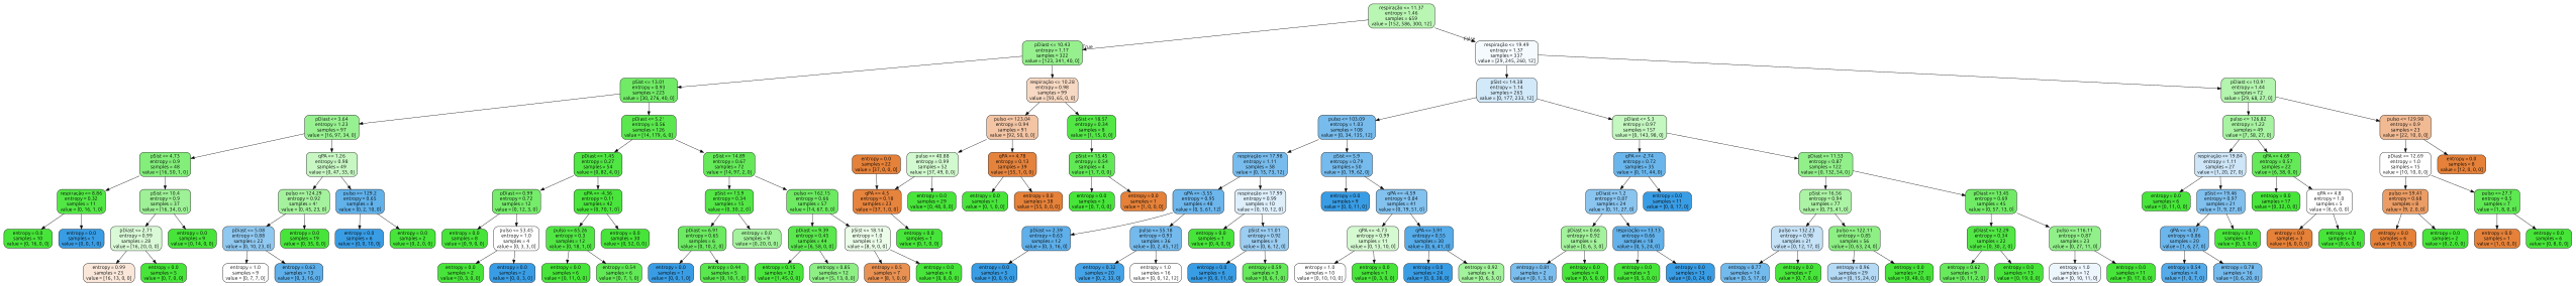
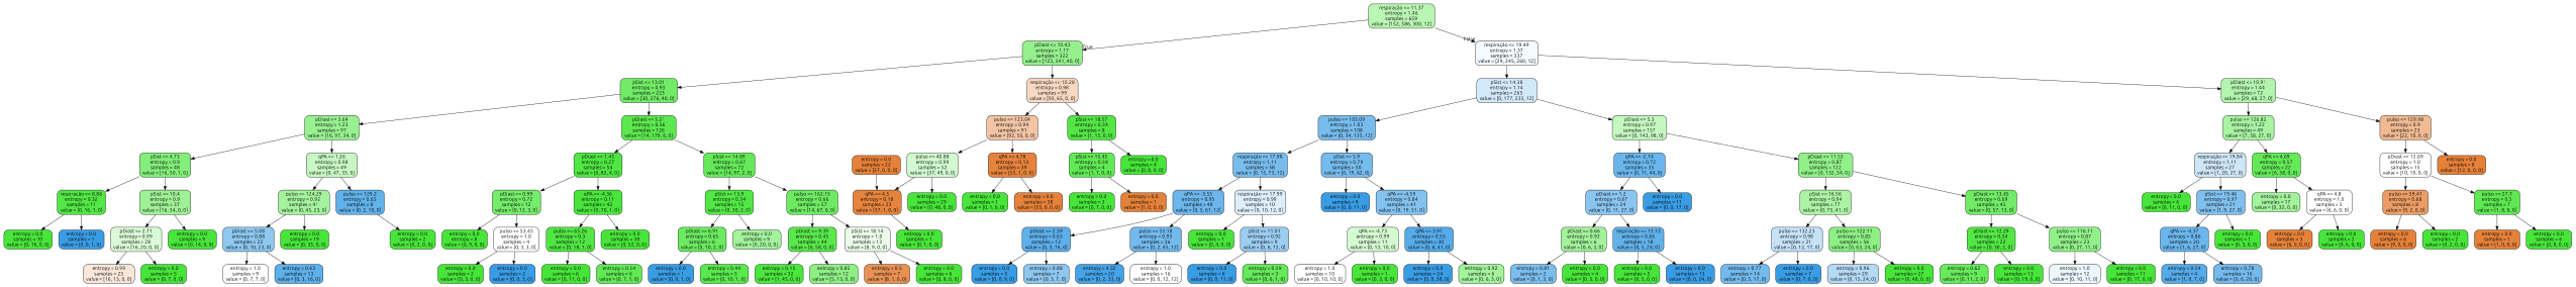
  digraph {
    fontname=Ubuntu
    node [color=black fillcolor="#47e539" fontname=Ubuntu shape=box style="filled, rounded"]
    edge [fontname=Ubuntu]
    n1 [fillcolor="#b9f5b3" label="respiração <= 11.37\nentropy = 1.46\nsamples = 659\nvalue = [152, 586, 300, 12]"]
    n2 [fillcolor="#96f08e" label="pDiast <= 10.43\nentropy = 1.17\nsamples = 322\nvalue = [123, 341, 40, 0]"]
    n3 [fillcolor="#f5fafe" label="respiração <= 19.49\nentropy = 1.37\nsamples = 337\nvalue = [29, 245, 260, 12]"]
    n4 [fillcolor="#71eb66" label="pSist <= 13.01\nentropy = 0.93\nsamples = 223\nvalue = [30, 276, 40, 0]"]
    n5 [fillcolor="#f7d9c3" label="respiração <= 10.28\nentropy = 0.98\nsamples = 99\nvalue = [93, 65, 0, 0]"]
    n6 [fillcolor="#d2e9f9" label="pSist <= 14.38\nentropy = 1.14\nsamples = 265\nvalue = [0, 177, 233, 12]"]
    n7 [fillcolor="#b3f4ae" label="pDiast <= 10.91\nentropy = 1.44\nsamples = 72\nvalue = [29, 68, 27, 0]"]
    n8 [fillcolor="#98f191" label="pDiast <= 3.64\nentropy = 1.23\nsamples = 97\nvalue = [16, 97, 34, 0]"]
    n9 [fillcolor="#5be84e" label="pDiast <= 5.21\nentropy = 0.56\nsamples = 126\nvalue = [14, 179, 6, 0]"]
    n10 [fillcolor="#f3c5a5" label="pulso <= 123.04\nentropy = 0.94\nsamples = 91\nvalue = [92, 50, 0, 0]"]
    n11 [fillcolor="#53e746" label="pSist <= 18.57\nentropy = 0.34\nsamples = 8\nvalue = [1, 15, 0, 0]"]
    n12 [fillcolor="#84ee7b" label="pSist <= 4.73\nentropy = 0.9\nsamples = 48\nvalue = [16, 50, 1, 0]"]
    n13 [fillcolor="#c8f7c4" label="qPA <= 1.26\nentropy = 0.98\nsamples = 49\nvalue = [0, 47, 33, 0]"]
    n14 [fillcolor="#50e643" label="pDiast <= 1.45\nentropy = 0.27\nsamples = 54\nvalue = [0, 82, 4, 0]"]
    n15 [fillcolor="#65e959" label="pSist <= 14.89\nentropy = 0.67\nsamples = 72\nvalue = [14, 97, 2, 0]"]
    n16 [fillcolor="#52e745" label="respiração <= 8.86\nentropy = 0.32\nsamples = 11\nvalue = [0, 16, 1, 0]"]
    n17 [fillcolor="#9ef196" label="pSist <= 10.4\nentropy = 0.9\nsamples = 37\nvalue = [16, 34, 0, 0]"]
    n18 [fillcolor="#a5f29e" label="pulso <= 124.29\nentropy = 0.92\nsamples = 41\nvalue = [0, 45, 23, 0]"]
    n19 [fillcolor="#61b1ea" label="pulso <= 129.2\nentropy = 0.65\nsamples = 8\nvalue = [0, 2, 10, 0]"]
    n20 [label="entropy = 0.0\nsamples = 10\nvalue = [0, 16, 0, 0]"]
    n21 [fillcolor="#399de5" label="entropy = 0.0\nsamples = 1\nvalue = [0, 0, 1, 0]"]
    n22 [fillcolor="#dafad7" label="pDiast <= 2.71\nentropy = 0.99\nsamples = 28\nvalue = [16, 20, 0, 0]"]
    n23 [label="entropy = 0.0\nsamples = 9\nvalue = [0, 14, 0, 0]"]
    n24 [fillcolor="#fae7da" label="entropy = 0.99\nsamples = 23\nvalue = [16, 13, 0, 0]"]
    n25 [label="entropy = 0.0\nsamples = 5\nvalue = [0, 7, 0, 0]"]
    n26 [fillcolor="#8fc8f0" label="pDiast <= 5.08\nentropy = 0.88\nsamples = 22\nvalue = [0, 10, 23, 0]"]
    n27 [label="entropy = 0.0\nsamples = 19\nvalue = [0, 35, 0, 0]"]
-   n28 [fillcolor="#399de5" label="entropy = 0.0\nsamples = 6\nvalue = [0, 0, 10, 0]"]
    n29 [label="entropy = 0.0\nsamples = 2\nvalue = [0, 2, 0, 0]"]
    n30 [fillcolor="#ffffff" label="entropy = 1.0\nsamples = 9\nvalue = [0, 7, 7, 0]"]
    n31 [fillcolor="#5eafea" label="entropy = 0.63\nsamples = 13\nvalue = [0, 3, 16, 0]"]
    n32 [fillcolor="#75ec6a" label="pDiast <= 0.99\nentropy = 0.72\nsamples = 12\nvalue = [0, 12, 3, 0]"]
    n33 [fillcolor="#4ae53c" label="qPA <= -4.36\nentropy = 0.11\nsamples = 42\nvalue = [0, 70, 1, 0]"]
    n34 [fillcolor="#53e746" label="pSist <= 13.9\nentropy = 0.34\nsamples = 15\nvalue = [0, 30, 2, 0]"]
    n35 [fillcolor="#6dea62" label="pulso <= 162.15\nentropy = 0.66\nsamples = 57\nvalue = [14, 67, 0, 0]"]
-   n36 [label="entropy = 0.0\nsamples = 8\nvalue = [0, 9, 0, 0]"]
+   n36 [label="entropy = 0.0\nentropy = 8\nvalue = [0, 9, 0, 0]"]
    n37 [fillcolor="#ffffff" label="pulso <= 53.45\nentropy = 1.0\nsamples = 4\nvalue = [0, 3, 3, 0]"]
    n38 [fillcolor="#51e644" label="pulso <= 65.26\nentropy = 0.3\nsamples = 12\nvalue = [0, 18, 1, 0]"]
    n39 [label="entropy = 0.0\nsamples = 30\nvalue = [0, 52, 0, 0]"]
    n40 [label="entropy = 0.0\nsamples = 2\nvalue = [0, 3, 0, 0]"]
    n41 [fillcolor="#399de5" label="entropy = 0.0\nsamples = 2\nvalue = [0, 0, 3, 0]"]
    n42 [label="entropy = 0.0\nsamples = 6\nvalue = [0, 11, 0, 0]"]
    n43 [fillcolor="#61e955" label="entropy = 0.54\nsamples = 6\nvalue = [0, 7, 1, 0]"]
    n44 [fillcolor="#6cea61" label="pDiast <= 6.91\nentropy = 0.65\nsamples = 6\nvalue = [0, 10, 2, 0]"]
    n45 [fillcolor="#a3f29c" label="entropy = 0.0\nsamples = 9\nvalue = [0, 20, 0, 0]"]
    n46 [fillcolor="#5ae84d" label="pDiast <= 9.39\nentropy = 0.45\nsamples = 44\nvalue = [6, 58, 0, 0]"]
    n47 [fillcolor="#ebfce9" label="pSist <= 18.14\nentropy = 1.0\nsamples = 13\nvalue = [8, 9, 0, 0]"]
    n48 [fillcolor="#399de5" label="entropy = 0.0\nsamples = 1\nvalue = [0, 0, 1, 0]"]
    n49 [fillcolor="#59e84d" label="entropy = 0.44\nsamples = 5\nvalue = [0, 10, 1, 0]"]
    n50 [fillcolor="#4be63d" label="entropy = 0.15\nsamples = 32\nvalue = [1, 45, 0, 0]"]
    n51 [fillcolor="#8eef85" label="entropy = 0.85\nsamples = 12\nvalue = [5, 13, 0, 0]"]
    n52 [fillcolor="#e89152" label="entropy = 0.5\nsamples = 7\nvalue = [8, 1, 0, 0]"]
    n53 [label="entropy = 0.0\nsamples = 6\nvalue = [0, 8, 0, 0]"]
    n54 [fillcolor="#d2f9cf" label="pulso <= 40.88\nentropy = 0.99\nsamples = 52\nvalue = [37, 49, 0, 0]"]
    n55 [fillcolor="#e5833d" label="qPA <= 4.78\nentropy = 0.13\nsamples = 39\nvalue = [55, 1, 0, 0]"]
    n56 [fillcolor="#61e955" label="pSist <= 15.45\nentropy = 0.54\nsamples = 4\nvalue = [1, 7, 0, 0]"]
+   n57 [label="entropy = 0.0\nsamples = 4\nvalue = [0, 8, 0, 0]"]
    n58 [fillcolor="#e6843e" label="qPA <= 4.5\nentropy = 0.18\nsamples = 23\nvalue = [37, 1, 0, 0]"]
    n59 [label="entropy = 0.0\nsamples = 29\nvalue = [0, 48, 0, 0]"]
    n60 [label="entropy = 0.0\nsamples = 1\nvalue = [0, 1, 0, 0]"]
    n61 [fillcolor="#e58139" label="entropy = 0.0\nsamples = 38\nvalue = [55, 0, 0, 0]"]
    n62 [label="entropy = 0.0\nsamples = 1\nvalue = [0, 1, 0, 0]"]
    n63 [fillcolor="#e58139" label="entropy = 0.0\nsamples = 22\nvalue = [37, 0, 0, 0]"]
    n64 [label="entropy = 0.0\nsamples = 3\nvalue = [0, 7, 0, 0]"]
    n65 [fillcolor="#e58139" label="entropy = 0.0\nsamples = 1\nvalue = [1, 0, 0, 0]"]
    n66 [fillcolor="#77bced" label="pulso <= 103.09\nentropy = 1.03\nsamples = 108\nvalue = [0, 34, 135, 12]"]
    n67 [fillcolor="#c5f7c1" label="pDiast <= 5.3\nentropy = 0.97\nsamples = 157\nvalue = [0, 143, 98, 0]"]
    n68 [fillcolor="#a7f3a1" label="pulso <= 126.82\nentropy = 1.22\nsamples = 49\nvalue = [7, 58, 27, 0]"]
    n69 [fillcolor="#f1ba93" label="pulso <= 129.98\nentropy = 0.9\nsamples = 23\nvalue = [22, 10, 0, 0]"]
    n70 [fillcolor="#78bced" label="respiração <= 17.98\nentropy = 1.11\nsamples = 58\nvalue = [0, 15, 73, 12]"]
    n71 [fillcolor="#76bbed" label="pSist <= 5.9\nentropy = 0.79\nsamples = 50\nvalue = [0, 19, 62, 0]"]
    n72 [fillcolor="#6ab6ec" label="qPA <= -2.74\nentropy = 0.72\nsamples = 35\nvalue = [0, 11, 44, 0]"]
    n73 [fillcolor="#92f08a" label="pDiast <= 11.53\nentropy = 0.87\nsamples = 122\nvalue = [0, 132, 54, 0]"]
    n74 [fillcolor="#6cb6ec" label="qPA <= -3.55\nentropy = 0.95\nsamples = 48\nvalue = [0, 5, 61, 12]"]
    n75 [fillcolor="#deeffb" label="respiração <= 17.99\nentropy = 0.99\nsamples = 10\nvalue = [0, 10, 12, 0]"]
    n76 [fillcolor="#399de5" label="entropy = 0.0\nsamples = 9\nvalue = [0, 0, 11, 0]"]
    n77 [fillcolor="#83c2ef" label="qPA <= -4.59\nentropy = 0.84\nsamples = 41\nvalue = [0, 19, 51, 0]"]
    n78 [fillcolor="#5eafea" label="pDiast <= 2.39\nentropy = 0.63\nsamples = 12\nvalue = [0, 3, 16, 0]"]
    n79 [fillcolor="#74baed" label="pulso <= 55.18\nentropy = 0.93\nsamples = 36\nvalue = [0, 2, 45, 12]"]
    n80 [label="entropy = 0.0\nsamples = 1\nvalue = [0, 4, 0, 0]"]
    n81 [fillcolor="#9ccef2" label="pSist <= 11.01\nentropy = 0.92\nsamples = 9\nvalue = [0, 6, 12, 0]"]
    n82 [fillcolor="#399de5" label="entropy = 0.0\nsamples = 5\nvalue = [0, 0, 9, 0]"]
-   n84 [fillcolor="#45a3e7" label="entropy = 0.32\nsamples = 20\nvalue = [0, 2, 33, 0]"]
+   n83 [fillcolor="#8ec7f0" label="entropy = 0.88\nsamples = 7\nvalue = [0, 3, 7, 0]"]
+   n84 [fillcolor="#45a3e7" label="entropy = 4.32\nsamples = 20\nvalue = [0, 2, 33, 0]"]
    n85 [fillcolor="#ffffff" label="entropy = 1.0\nsamples = 16\nvalue = [0, 0, 12, 12]"]
    n86 [fillcolor="#399de5" label="entropy = 0.0\nsamples = 6\nvalue = [0, 0, 11, 0]"]
    n87 [fillcolor="#66e95a" label="entropy = 0.59\nsamples = 3\nvalue = [0, 6, 1, 0]"]
    n88 [fillcolor="#d5f9d1" label="qPA <= -4.73\nentropy = 0.99\nsamples = 11\nvalue = [0, 13, 10, 0]"]
    n89 [fillcolor="#56abe9" label="qPA <= 3.91\nentropy = 0.55\nsamples = 30\nvalue = [0, 6, 41, 0]"]
    n90 [fillcolor="#ffffff" label="entropy = 1.0\nsamples = 10\nvalue = [0, 10, 10, 0]"]
    n91 [label="entropy = 0.0\nsamples = 1\nvalue = [0, 3, 0, 0]"]
    n92 [fillcolor="#399de5" label="entropy = 0.0\nsamples = 24\nvalue = [0, 0, 38, 0]"]
    n93 [fillcolor="#a3f29c" label="entropy = 0.92\nsamples = 6\nvalue = [0, 6, 3, 0]"]
    n94 [fillcolor="#8ac5f0" label="pDiast <= 1.2\nentropy = 0.87\nsamples = 24\nvalue = [0, 11, 27, 0]"]
    n95 [fillcolor="#399de5" label="entropy = 0.0\nsamples = 11\nvalue = [0, 0, 17, 0]"]
    n96 [fillcolor="#acf3a5" label="pSist <= 16.56\nentropy = 0.94\nsamples = 77\nvalue = [0, 75, 41, 0]"]
    n97 [fillcolor="#71eb66" label="pDiast <= 13.45\nentropy = 0.69\nsamples = 45\nvalue = [0, 57, 13, 0]"]
    n98 [fillcolor="#a3f29c" label="pDiast <= 0.66\nentropy = 0.92\nsamples = 6\nvalue = [0, 6, 3, 0]"]
    n99 [fillcolor="#62b1ea" label="respiração <= 13.13\nentropy = 0.66\nsamples = 18\nvalue = [0, 5, 24, 0]"]
    n100 [fillcolor="#7bbeee" label="entropy = 0.81\nsamples = 2\nvalue = [0, 1, 3, 0]"]
    n101 [label="entropy = 0.0\nsamples = 4\nvalue = [0, 5, 0, 0]"]
    n102 [label="entropy = 0.0\nsamples = 5\nvalue = [0, 5, 0, 0]"]
    n103 [fillcolor="#399de5" label="entropy = 0.0\nsamples = 13\nvalue = [0, 0, 24, 0]"]
    n104 [fillcolor="#c5e2f7" label="pulso <= 132.23\nentropy = 0.98\nsamples = 21\nvalue = [0, 12, 17, 0]"]
    n105 [fillcolor="#8def84" label="pulso <= 122.11\nentropy = 0.85\nsamples = 56\nvalue = [0, 63, 24, 0]"]
    n106 [fillcolor="#53e746" label="pDiast <= 12.29\nentropy = 0.34\nsamples = 22\nvalue = [0, 30, 2, 0]"]
    n107 [fillcolor="#92f08a" label="pulso <= 116.11\nentropy = 0.87\nsamples = 23\nvalue = [0, 27, 11, 0]"]
    n108 [fillcolor="#73baed" label="entropy = 0.77\nsamples = 14\nvalue = [0, 5, 17, 0]"]
-   n109 [label="entropy = 0.0\nsamples = 7\nvalue = [0, 7, 0, 0]"]
+   n109 [fillcolor="#399de5" label="entropy = 0.0\nsamples = 7\nvalue = [0, 7, 0, 0]"]
    n110 [fillcolor="#b5daf5" label="entropy = 0.96\nsamples = 29\nvalue = [0, 15, 24, 0]"]
    n111 [label="entropy = 0.0\nsamples = 27\nvalue = [0, 48, 0, 0]"]
    n112 [fillcolor="#68ea5d" label="entropy = 0.62\nsamples = 9\nvalue = [0, 11, 2, 0]"]
    n113 [label="entropy = 0.0\nsamples = 13\nvalue = [0, 19, 0, 0]"]
    n114 [fillcolor="#edf6fd" label="entropy = 1.0\nsamples = 12\nvalue = [0, 10, 11, 0]"]
    n115 [label="entropy = 0.0\nsamples = 11\nvalue = [0, 17, 0, 0]"]
    n116 [fillcolor="#cee6f8" label="respiração <= 19.84\nentropy = 1.11\nsamples = 27\nvalue = [1, 20, 27, 0]"]
    n117 [fillcolor="#64e958" label="qPA <= 4.69\nentropy = 0.57\nsamples = 22\nvalue = [6, 38, 0, 0]"]
    n118 [fillcolor="#ffffff" label="pDiast <= 12.69\nentropy = 1.0\nsamples = 15\nvalue = [10, 10, 0, 0]"]
    n119 [fillcolor="#e58139" label="entropy = 0.0\nsamples = 8\nvalue = [12, 0, 0, 0]"]
    n120 [label="entropy = 0.0\nsamples = 6\nvalue = [0, 11, 0, 0]"]
    n121 [fillcolor="#80c0ee" label="pSist <= 19.46\nentropy = 0.97\nsamples = 21\nvalue = [1, 9, 27, 0]"]
-   n122 [label="entropy = 0.0\nsamples = 17\nvalue = [0, 32, 0, 0]"]
+   n122 [fillcolor="#a3f29c" label="entropy = 0.0\nsamples = 17\nvalue = [0, 32, 0, 0]"]
    n123 [fillcolor="#ffffff" label="qPA <= 4.8\nentropy = 1.0\nsamples = 5\nvalue = [6, 6, 0, 0]"]
    n124 [fillcolor="#6bb6ec" label="qPA <= -4.37\nentropy = 0.86\nsamples = 20\nvalue = [1, 6, 27, 0]"]
    n125 [label="entropy = 0.0\nsamples = 1\nvalue = [0, 3, 0, 0]"]
    n126 [fillcolor="#55abe9" label="entropy = 0.54\nsamples = 4\nvalue = [1, 0, 7, 0]"]
    n127 [fillcolor="#74baed" label="entropy = 0.78\nsamples = 16\nvalue = [0, 6, 20, 0]"]
    n128 [fillcolor="#e58139" label="entropy = 0.0\nsamples = 3\nvalue = [6, 0, 0, 0]"]
    n129 [label="entropy = 0.0\nsamples = 2\nvalue = [0, 6, 0, 0]"]
    n130 [fillcolor="#eb9d65" label="pulso <= 59.41\nentropy = 0.68\nsamples = 8\nvalue = [9, 2, 0, 0]"]
    n131 [fillcolor="#5ee852" label="pulso <= 27.7\nentropy = 0.5\nsamples = 7\nvalue = [1, 8, 0, 0]"]
    n132 [fillcolor="#e58139" label="entropy = 0.0\nsamples = 6\nvalue = [9, 0, 0, 0]"]
    n133 [label="entropy = 0.0\nsamples = 2\nvalue = [0, 2, 0, 0]"]
    n134 [fillcolor="#e58139" label="entropy = 0.0\nsamples = 1\nvalue = [1, 0, 0, 0]"]
    n135 [label="entropy = 0.0\nsamples = 6\nvalue = [0, 8, 0, 0]"]
    n1 -> n2 [headlabel=True labelangle=45 labeldistance=2.5]
    n1 -> n3 [headlabel=False labelangle=-45 labeldistance=2.5]
    n2 -> n4
    n2 -> n5
    n3 -> n6
    n3 -> n7
    n4 -> n8
    n4 -> n9
    n5 -> n10
    n5 -> n11
    n6 -> n66
    n6 -> n67
    n7 -> n68
    n7 -> n69
    n8 -> n12
    n8 -> n13
    n9 -> n14
    n9 -> n15
    n10 -> n54
    n10 -> n55
    n11 -> n56
+   n11 -> n57
    n12 -> n16
    n12 -> n17
    n13 -> n18
    n13 -> n19
    n14 -> n32
    n14 -> n33
    n15 -> n34
    n15 -> n35
    n16 -> n20
    n16 -> n21
    n17 -> n22
    n17 -> n23
    n18 -> n26
    n18 -> n27
-   n19 -> n28
    n19 -> n29
    n22 -> n24
    n22 -> n25
    n26 -> n30
    n26 -> n31
    n32 -> n36
    n32 -> n37
    n33 -> n38
    n33 -> n39
    n34 -> n44
    n34 -> n45
    n35 -> n46
    n35 -> n47
    n37 -> n40
    n37 -> n41
    n38 -> n42
    n38 -> n43
    n44 -> n48
    n44 -> n49
    n46 -> n50
    n46 -> n51
    n47 -> n52
    n47 -> n53
    n54 -> n58
    n54 -> n59
    n55 -> n60
    n55 -> n61
    n56 -> n64
    n56 -> n65
    n58 -> n62
    n63 -> n58
    n66 -> n70
    n66 -> n71
    n67 -> n72
    n67 -> n73
    n68 -> n116
    n68 -> n117
    n69 -> n118
    n69 -> n119
    n70 -> n74
    n70 -> n75
    n71 -> n76
    n71 -> n77
    n72 -> n94
    n72 -> n95
    n73 -> n96
    n73 -> n97
    n74 -> n78
    n74 -> n79
    n75 -> n80
    n75 -> n81
    n77 -> n88
    n77 -> n89
    n78 -> n82
+   n78 -> n83
    n79 -> n84
    n79 -> n85
    n81 -> n86
    n81 -> n87
    n88 -> n90
    n88 -> n91
    n89 -> n92
    n89 -> n93
    n94 -> n98
    n94 -> n99
    n96 -> n104
    n96 -> n105
    n97 -> n106
    n97 -> n107
    n98 -> n100
    n98 -> n101
    n99 -> n102
    n99 -> n103
    n104 -> n108
    n104 -> n109
    n105 -> n110
    n105 -> n111
    n106 -> n112
    n106 -> n113
    n107 -> n114
    n107 -> n115
    n116 -> n120
    n116 -> n121
    n117 -> n122
    n117 -> n123
    n118 -> n130
    n118 -> n131
    n121 -> n124
    n121 -> n125
    n123 -> n128
    n123 -> n129
    n124 -> n126
    n124 -> n127
    n130 -> n132
    n130 -> n133
    n131 -> n134
    n131 -> n135
  }
